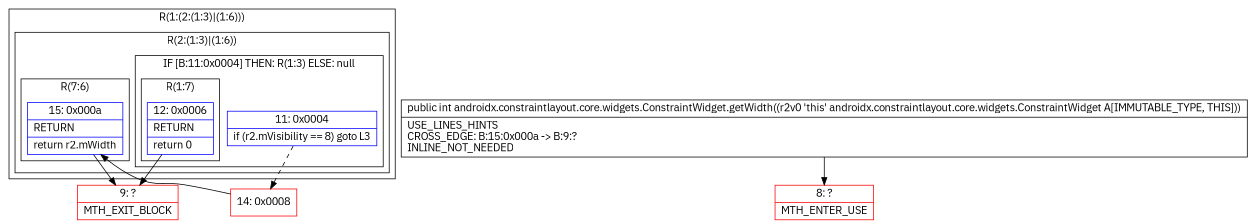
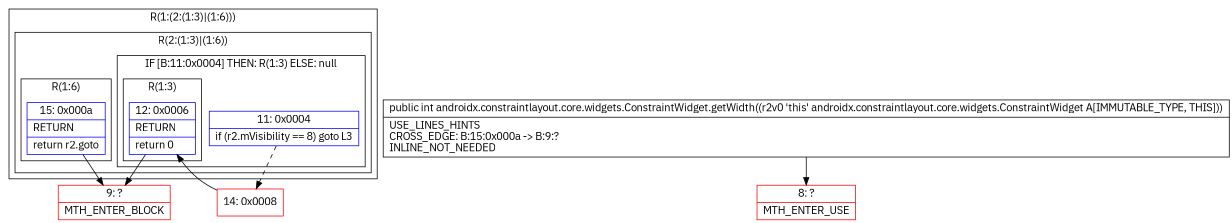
  digraph {
    fontname="IBM Plex Sans"
    node [color=blue fontname="IBM Plex Sans" shape=record]
    edge [fontname="IBM Plex Sans"]
    n1 [label="{12\:\ 0x0006|RETURN\l|return 0\l}"]
    n2 [label="{11\:\ 0x0004|if (r2.mVisibility == 8) goto L3\l}"]
-   n3 [label="{15\:\ 0x000a|RETURN\l|return r2.mWidth\l}"]
-   n4 [color=red label="{9\:\ ?|MTH_EXIT_BLOCK\l}"]
+   n3 [label="{15\:\ 0x000a|RETURN\l|return r2.goto\l}"]
+   n4 [color=red label="{9\:\ ?|MTH_ENTER_BLOCK\l}"]
    n5 [color=red label="{14\:\ 0x0008}"]
    n6 [color=red label="{8\:\ ?|MTH_ENTER_USE\l}"]
    n7 [label="{public int androidx.constraintlayout.core.widgets.ConstraintWidget.getWidth((r2v0 'this' androidx.constraintlayout.core.widgets.ConstraintWidget A[IMMUTABLE_TYPE, THIS]))  | USE_LINES_HINTS\lCROSS_EDGE: B:15:0x000a \-\> B:9:?\lINLINE_NOT_NEEDED\l}" color=""]
    subgraph cluster_1 {
      label="R(1:(2:(1:3)|(1:6)))"
      subgraph cluster_2 {
        label="R(2:(1:3)|(1:6))"
        subgraph cluster_3 {
          label="IF [B:11:0x0004] THEN: R(1:3) ELSE: null"
          n2
          subgraph cluster_4 {
-           label="R(1:7)"
+           label="R(1:3)"
            n1
          }
        }
        subgraph cluster_5 {
-         label="R(7:6)"
+         label="R(1:6)"
          n3
        }
      }
    }
    n1 -> n4
    n2 -> n5 [style=dashed]
    n3 -> n4
-   n5 -> n3
+   n5 -> n1
    n7 -> n6
  }
